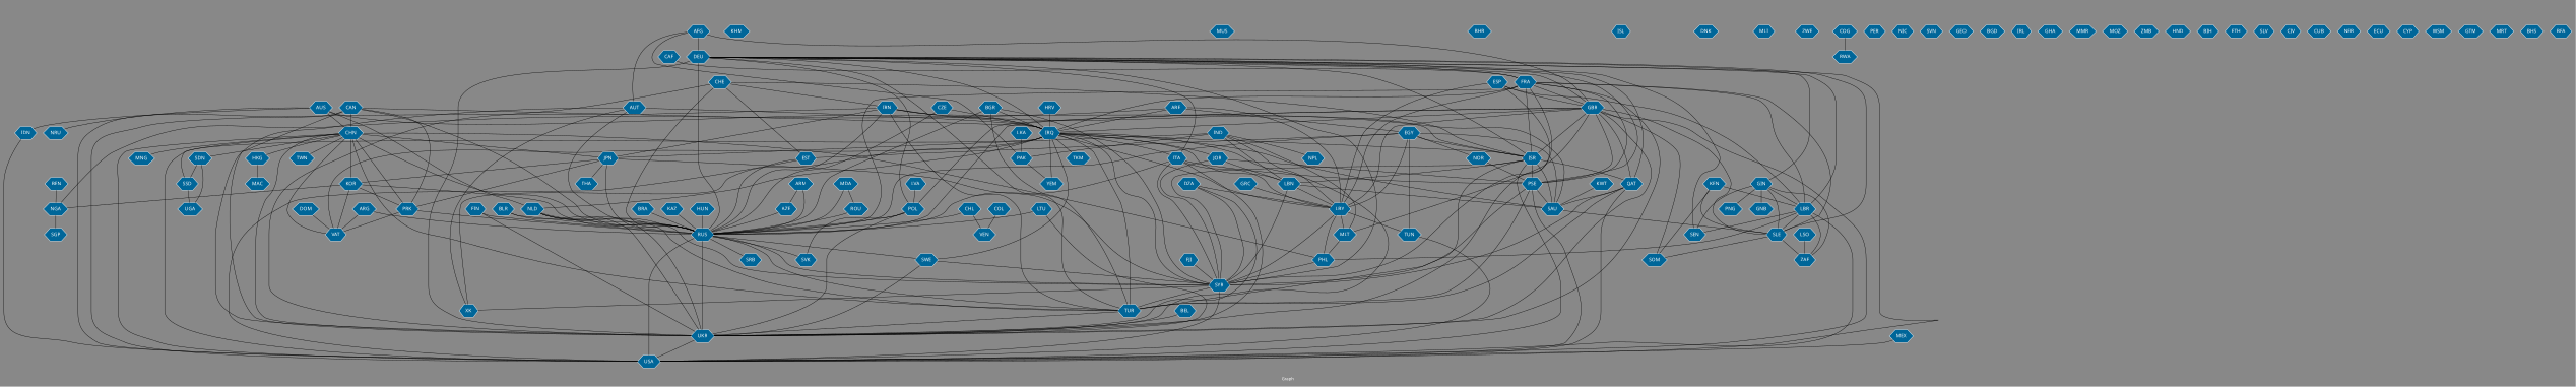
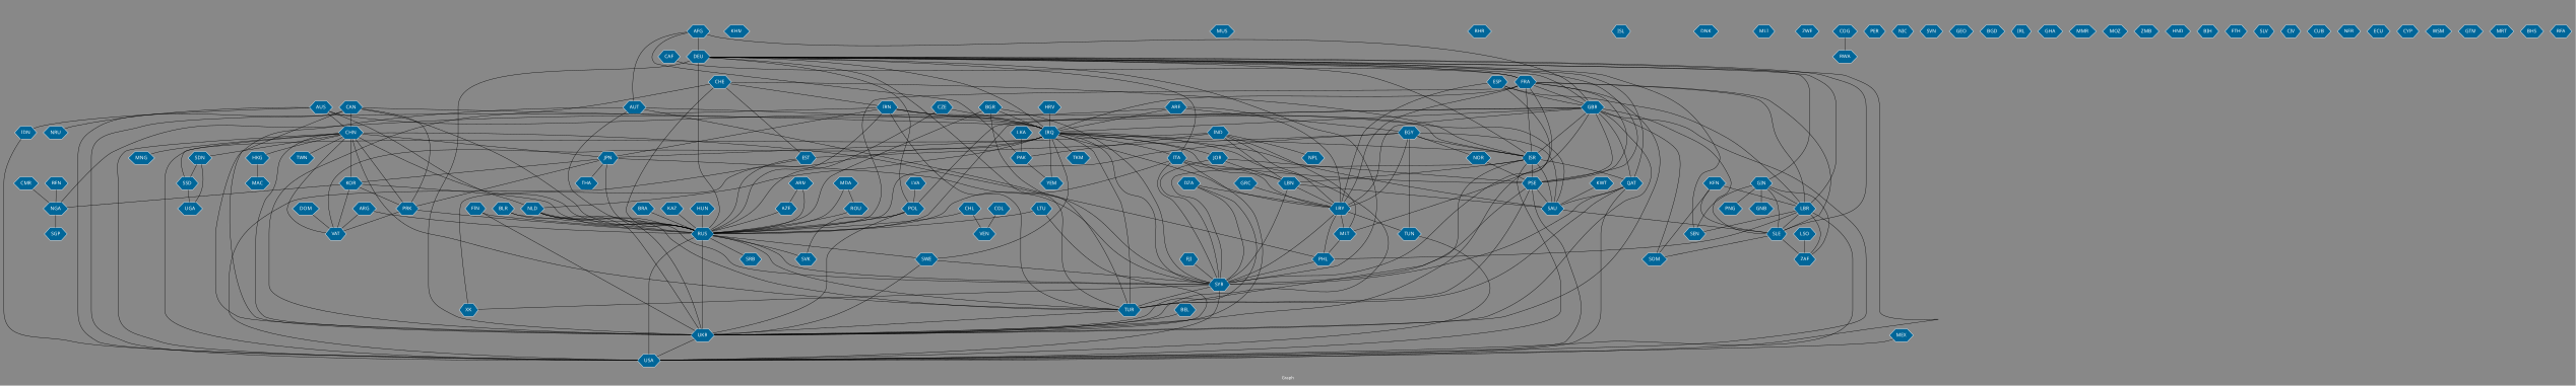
  graph {
    bgcolor="#888888"
    fontcolor=white
    fontname="Noto Sans"
    fontsize=12
    label="Graph"
    node [color=white fillcolor="#006699" fontcolor=white fontname="Noto Sans" shape=hexagon style=filled]
    edge [arrowhead=open color=black fontcolor=white fontname="Noto Sans" fontsize=12 weight=1]
    n1 [label=ISR]
    n2 [label=PSE]
    n3 [label=USA]
    n4 [label=LBN]
    n5 [label=TUR]
    n6 [label=SAU]
    n7 [label=SYR]
    n8 [label=QAT]
    n9 [label=LBY]
    n10 [label=UKR]
    n11 [label=SLE]
    n12 [label=XK]
    n13 [label=IRQ]
    n14 [label=JOR]
    n15 [label=SWE]
    n16 [label=VAT]
    n17 [label=ITA]
    n18 [label=YEM]
    n19 [label=NLD]
    n20 [label=TKM]
    n21 [label=PHL]
    n22 [label=MLT]
    n23 [label=TUN]
    n24 [label=RUS]
    n25 [label=SRB]
    n26 [label=SVK]
    n27 [label=CHN]
    n28 [label=JPN]
    n29 [label=HKG]
    n30 [label=PRK]
    n31 [label=SSD]
    n32 [label=SDN]
    n33 [label=KOR]
    n34 [label=TWN]
    n35 [label=MNG]
    n36 [label=THA]
    n37 [label=MAC]
    n38 [label=UGA]
    n39 [label=NGA]
    n40 [label=IRN]
    n41 [label=SOM]
    n42 [label=ZAF]
    n43 [label=BRA]
    n44 [label=DEU]
    n45 [label=LBR]
    n46 [label=GBR]
    n47 [label=FRA]
    n48 [label=POL]
    n49 [label=GIN]
    n50 [label=SEN]
    n51 [label=PNG]
    n52 [label=GNB]
    n53 [label=ESP]
    n54 [label=ARG]
    n55 [label=KHM]
    n56 [label=MUS]
    n57 [label=IND]
    n58 [label=PAK]
    n59 [label=NPL]
    n60 [label=AUT]
    n61 [label=EGY]
    n62 [label=NOR]
    n63 [label=EST]
    n64 [label=BHR]
    n65 [label=IDN]
    n66 [label=CAN]
    n67 [label=ISL]
    n68 [label=AFG]
    n69 [label=ARE]
    n70 [label=SGP]
    n71 [label=BEN]
    n72 [label=DNK]
    n73 [label=KWT]
    n74 [label=LKA]
    n75 [label=BGR]
    n76 [label=CHE]
    n77 [label=LSO]
    n78 [label=CZE]
    n79 [label=BEL]
    n80 [label=KEN]
    n81 [label=ROU]
    n82 [label=AUS]
    n83 [label=NRU]
    n84 [label=MLI]
    n85 [label=ZWE]
    n86 [label=MEX]
+   n87 [label=CMR]
    n88 [label=COL]
    n89 [label=VEN]
    n90 [label=COG]
    n91 [label=RWA]
    n92 [label=LTU]
    n93 [label=HRV]
    n94 [label=FIN]
    n95 [label=PER]
    n96 [label=NIC]
    n97 [label=SVN]
    n98 [label=GEO]
    n99 [label=BGD]
    n100 [label=CHL]
    n101 [label=ARM]
    n102 [label=AZE]
    n103 [label=KAZ]
    n104 [label=BLR]
    n105 [label=IRL]
    n106 [label=GHA]
    n107 [label=CAF]
    n108 [label=MMR]
    n109 [label=MOZ]
    n110 [label=FJI]
    n111 [label=GRC]
    n112 [label=DOM]
    n113 [label=ZMB]
    n114 [label=HND]
    n115 [label=BIH]
    n116 [label=ETH]
    n117 [label=SLV]
    n118 [label=CIV]
    n119 [label=CUB]
    n120 [label=NER]
    n121 [label=HUN]
    n122 [label=ECU]
    n123 [label=CYP]
    n124 [label=MDA]
    n125 [label=WSM]
    n126 [label=DZA]
    n127 [label=GTM]
    n128 [label=MRT]
    n129 [label=LVA]
    n130 [label=BHS]
    n131 [label=BFA]
    n1 -- n2 [weight=184]
    n1 -- n3 [weight=2]
    n1 -- n4
    n1 -- n5 [weight=7]
    n1 -- n6 [weight=4]
    n1 -- n7 [weight=4]
    n1 -- n8 [weight=2]
    n2 -- n3 [weight=5]
    n2 -- n5 [weight=9]
    n2 -- n6 [weight=3]
    n2 -- n7
    n4 -- n6 [weight=3]
    n4 -- n7 [weight=15]
    n4 -- n9 [weight=2]
    n5 -- n10
    n6 -- n11
    n7 -- n3 [weight=10]
    n7 -- n5
    n7 -- n12
    n8 -- n3
    n8 -- n5 [weight=2]
    n8 -- n6 [weight=2]
    n8 -- n7 [weight=2]
    n9 -- n7
    n9 -- n21
    n9 -- n22 [weight=2]
    n9 -- n23 [weight=3]
    n10 -- n3 [weight=11]
    n11 -- n41
    n11 -- n42
    n13 -- n1
    n13 -- n3 [weight=37]
    n13 -- n4
    n13 -- n5 [weight=7]
    n13 -- n6 [weight=2]
    n13 -- n7 [weight=6]
    n13 -- n9
    n13 -- n10 [weight=3]
    n13 -- n12
    n13 -- n14 [weight=2]
    n13 -- n15
    n13 -- n16 [weight=3]
    n13 -- n17 [weight=3]
    n13 -- n18 [weight=2]
    n13 -- n19
    n13 -- n20
    n14 -- n2 [weight=3]
    n14 -- n4
    n14 -- n7
    n15 -- n7
    n15 -- n10
    n17 -- n2
    n17 -- n7
    n17 -- n9
    n17 -- n10 [weight=3]
    n17 -- n24 [weight=3]
    n19 -- n5
    n19 -- n7
    n19 -- n10
    n19 -- n24 [weight=3]
    n21 -- n7 [weight=4]
    n22 -- n21
    n23 -- n3 [weight=2]
    n24 -- n3 [weight=14]
    n24 -- n5 [weight=4]
    n24 -- n7
    n24 -- n10 [weight=263]
    n24 -- n15
    n24 -- n25 [weight=2]
    n24 -- n26 [weight=5]
    n27 -- n3
    n27 -- n5
    n27 -- n10
    n27 -- n16 [weight=5]
    n27 -- n21 [weight=3]
    n27 -- n24 [weight=2]
    n27 -- n28 [weight=9]
    n27 -- n29 [weight=5]
    n27 -- n30 [weight=6]
    n27 -- n31
    n27 -- n32
    n27 -- n33 [weight=9]
    n27 -- n34 [weight=4]
    n27 -- n35
    n28 -- n7 [weight=6]
    n28 -- n24 [weight=8]
    n28 -- n30
    n28 -- n33 [weight=3]
    n28 -- n36 [weight=2]
    n29 -- n37
    n30 -- n16
    n30 -- n24
    n31 -- n38
    n32 -- n31 [weight=14]
    n32 -- n38
    n33 -- n16 [weight=8]
    n33 -- n24
    n33 -- n30 [weight=3]
    n33 -- n39
    n39 -- n70 [weight=2]
    n40 -- n1
    n40 -- n3 [weight=3]
    n40 -- n5
    n40 -- n6 [weight=4]
    n40 -- n13 [weight=11]
    n40 -- n24 [weight=3]
    n40 -- n28
    n43 -- n24
    n44 -- n1
    n44 -- n2 [weight=2]
    n44 -- n3 [weight=3]
    n44 -- n5 [weight=4]
    n44 -- n7 [weight=2]
    n44 -- n8 [weight=2]
    n44 -- n10 [weight=31]
    n44 -- n11
    n44 -- n13 [weight=12]
    n44 -- n17
    n44 -- n24 [weight=21]
    n44 -- n45
    n44 -- n46 [weight=2]
    n44 -- n47 [weight=5]
    n44 -- n48
    n44 -- n49
    n44 -- n50
    n45 -- n3 [weight=2]
    n45 -- n11 [weight=15]
    n45 -- n21
    n45 -- n42
    n45 -- n50
    n46 -- n1
    n46 -- n2 [weight=6]
    n46 -- n3
    n46 -- n8 [weight=2]
    n46 -- n9 [weight=2]
    n46 -- n10 [weight=3]
    n46 -- n11 [weight=2]
    n46 -- n13 [weight=3]
    n46 -- n22
    n46 -- n24 [weight=4]
    n46 -- n41
    n46 -- n48
    n47 -- n1 [weight=2]
    n47 -- n2 [weight=4]
    n47 -- n7
    n47 -- n9
    n47 -- n10 [weight=5]
    n47 -- n11 [weight=2]
    n47 -- n13 [weight=6]
    n47 -- n24 [weight=6]
    n47 -- n45
    n47 -- n46 [weight=3]
    n48 -- n10 [weight=8]
    n48 -- n24 [weight=18]
    n48 -- n26
    n49 -- n11 [weight=7]
    n49 -- n42
    n49 -- n45 [weight=5]
    n49 -- n50 [weight=3]
    n49 -- n51 [weight=2]
    n49 -- n52
    n53 -- n9
    n53 -- n10
    n53 -- n45
    n53 -- n46
    n54 -- n16
    n54 -- n24
    n57 -- n4
    n57 -- n9
    n57 -- n22
    n57 -- n28 [weight=3]
    n57 -- n58 [weight=5]
    n57 -- n59 [weight=4]
    n58 -- n18 [weight=2]
-   n60 -- n12
+   n60 -- n7
    n60 -- n10
    n60 -- n13
    n60 -- n24
    n61 -- n1 [weight=12]
    n61 -- n6
    n61 -- n9 [weight=7]
    n61 -- n23 [weight=3]
    n61 -- n24 [weight=2]
    n61 -- n62
    n61 -- n63 [weight=37]
    n62 -- n2
    n63 -- n3
    n63 -- n24
    n65 -- n3
    n66 -- n3
    n66 -- n10 [weight=2]
    n66 -- n13
    n66 -- n24 [weight=2]
    n66 -- n27 [weight=13]
    n66 -- n30 [weight=3]
    n68 -- n44 [weight=3]
    n68 -- n46 [weight=2]
    n68 -- n58 [weight=2]
    n68 -- n60 [weight=2]
    n69 -- n9 [weight=3]
    n69 -- n13
    n69 -- n39 [weight=2]
    n69 -- n61 [weight=3]
    n71 -- n39
    n73 -- n6
    n74 -- n58 [weight=3]
    n75 -- n5
    n75 -- n7
    n75 -- n13
    n75 -- n24
    n76 -- n1
    n76 -- n10 [weight=2]
    n76 -- n24 [weight=9]
    n76 -- n40 [weight=4]
    n76 -- n63
    n77 -- n42 [weight=3]
    n78 -- n13 [weight=2]
    n78 -- n24 [weight=2]
    n79 -- n10 [weight=2]
    n80 -- n11 [weight=2]
    n80 -- n41
    n80 -- n45 [weight=2]
    n81 -- n24 [weight=2]
    n82 -- n13
    n82 -- n19 [weight=2]
    n82 -- n27 [weight=8]
    n82 -- n65 [weight=2]
    n82 -- n83
    n86 -- n3
+   n87 -- n39 [weight=2]
    n88 -- n89 [weight=2]
    n90 -- n91
    n92 -- n10 [weight=3]
    n92 -- n24 [weight=5]
    n93 -- n13
    n94 -- n10 [weight=5]
    n94 -- n24 [weight=13]
    n100 -- n24
    n100 -- n89 [weight=2]
    n101 -- n24
    n101 -- n102 [weight=4]
    n102 -- n24 [weight=2]
    n103 -- n24
    n104 -- n10 [weight=4]
    n104 -- n24 [weight=5]
    n107 -- n47
    n110 -- n7 [weight=4]
    n111 -- n9
    n112 -- n16 [weight=2]
    n121 -- n24 [weight=3]
    n124 -- n24 [weight=2]
    n124 -- n81
    n126 -- n7
    n126 -- n9
    n126 -- n10 [weight=2]
    n129 -- n48
  }
